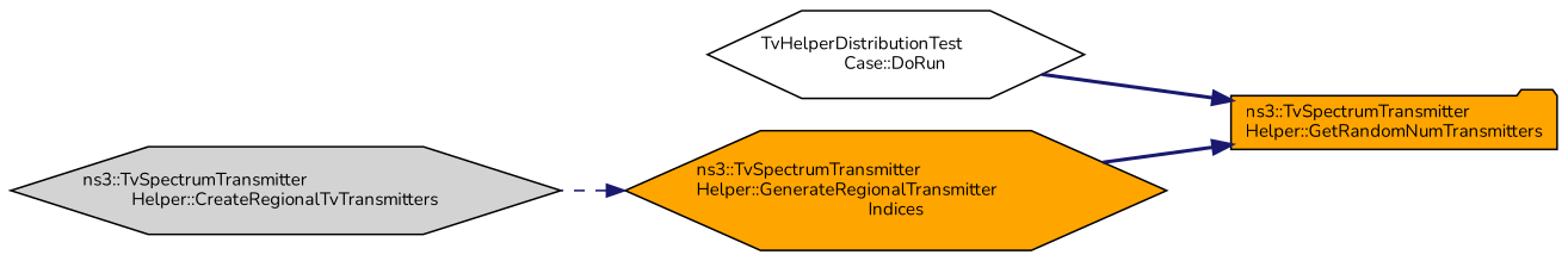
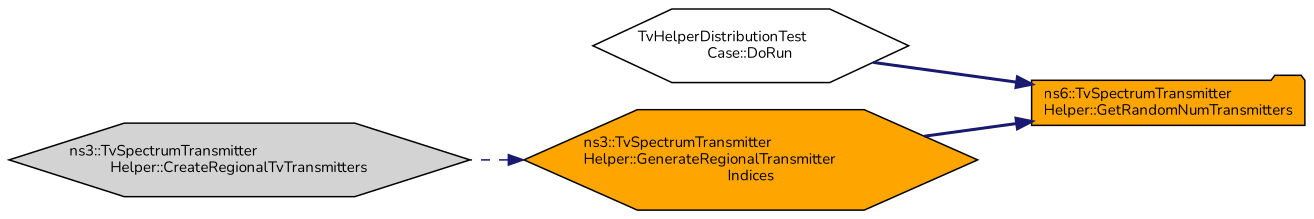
  digraph {
    rankdir=RL
    fontname=Nunito
    node [color=black fillcolor=orange fontname=Nunito fontsize=10 shape=hexagon style=filled]
    edge [color=midnightblue dir=back fontname=Nunito fontsize=10 labelfontname=Helvetica labelfontsize=10 style=bold]
-   n1 [fontcolor=black height=0.2 label="ns3::TvSpectrumTransmitter\lHelper::GetRandomNumTransmitters" shape=folder width=0.4]
+   n1 [fontcolor=black height=0.2 label="ns6::TvSpectrumTransmitter\lHelper::GetRandomNumTransmitters" shape=folder width=0.4]
    n2 [fillcolor=white height=0.2 label="TvHelperDistributionTest\lCase::DoRun" width=0.4]
    n3 [height=0.2 label="ns3::TvSpectrumTransmitter\lHelper::GenerateRegionalTransmitter\lIndices" width=0.4]
    n4 [fillcolor=lightgrey height=0.2 label="ns3::TvSpectrumTransmitter\lHelper::CreateRegionalTvTransmitters" width=0.4]
    n1 -> n2
    n1 -> n3
    n3 -> n4 [style=dashed]
  }
